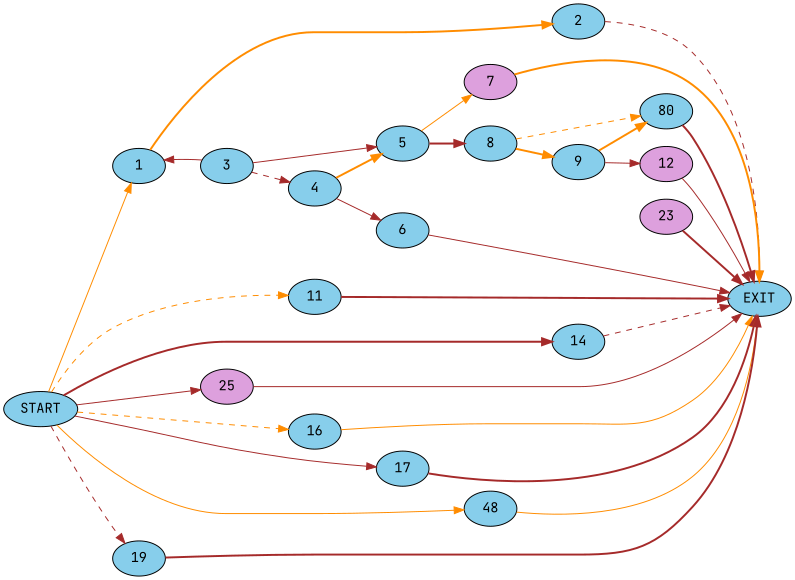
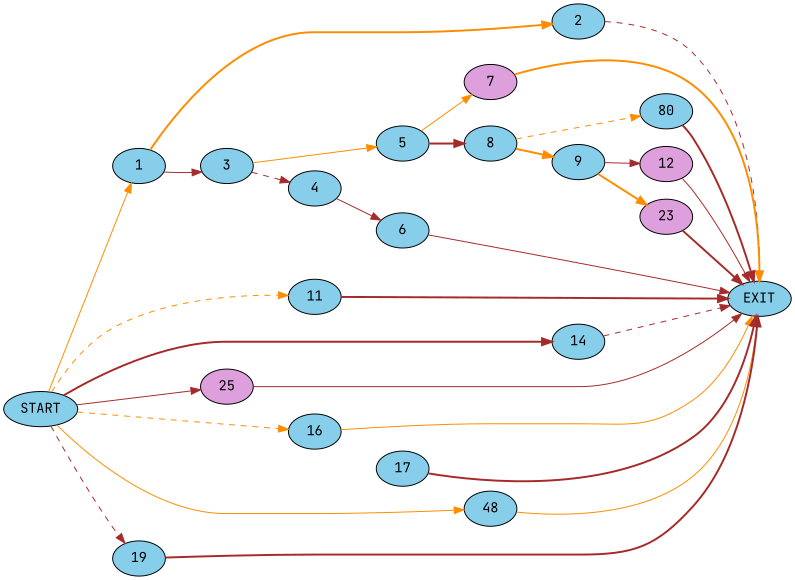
  digraph {
    fontname="JetBrains Mono"
    rankdir=LR
    node [fillcolor=skyblue fontname="JetBrains Mono" style=filled]
    edge [color=brown fontname="JetBrains Mono" style=solid]
    n1 [label=START]
    1
    11
    14
    n5 [fillcolor=plum label=25]
    16
    17
    n8 [label=48]
    19
    2
    3
    n12 [label=EXIT]
    4
    5
    6
    7 [fillcolor=plum]
    8
    9
    n19 [label=80]
    12 [fillcolor=plum]
    n21 [fillcolor=plum label=23]
    n1 -> 1 [color=darkorange]
    n1 -> 11 [color=darkorange style=dashed]
    n1 -> 14 [style=bold]
    n1 -> n5
    n1 -> 16 [color=darkorange style=dashed]
-   n1 -> 17
    n1 -> n8 [color=darkorange]
    n1 -> 19 [style=dashed]
    1 -> 2 [color=darkorange style=bold]
-   3 -> 1
+   1 -> 3
    11 -> n12 [style=bold]
    14 -> n12 [style=dashed]
    n5 -> n12
    16 -> n12 [color=darkorange]
    17 -> n12 [style=bold]
    n8 -> n12 [color=darkorange]
    19 -> n12 [style=bold]
    2 -> n12 [style=dashed]
    3 -> 4 [style=dashed]
-   3 -> 5
-   4 -> 5 [color=darkorange style=bold]
+   3 -> 5 [color=darkorange]
    4 -> 6
    5 -> 7 [color=darkorange]
    5 -> 8 [style=bold]
    6 -> n12
    7 -> n12 [color=darkorange style=bold]
    8 -> 9 [color=darkorange style=bold]
    8 -> n19 [color=darkorange style=dashed]
    9 -> 12
-   9 -> n19 [color=darkorange style=bold]
+   9 -> n21 [color=darkorange style=bold]
    n19 -> n12 [style=bold]
    12 -> n12
    n21 -> n12 [style=bold]
  }
